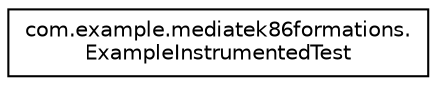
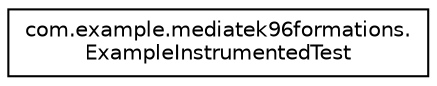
  digraph {
    rankdir=LR
-   n1 [color=black fillcolor=white fontname=Helvetica fontsize=10 height=0.2 label="com.example.mediatek86formations.\lExampleInstrumentedTest" shape=record style=filled width=0.4]
+   n1 [color=black fillcolor=white fontname=Helvetica fontsize=10 height=0.2 label="com.example.mediatek96formations.\lExampleInstrumentedTest" shape=record style=filled width=0.4]
  }
